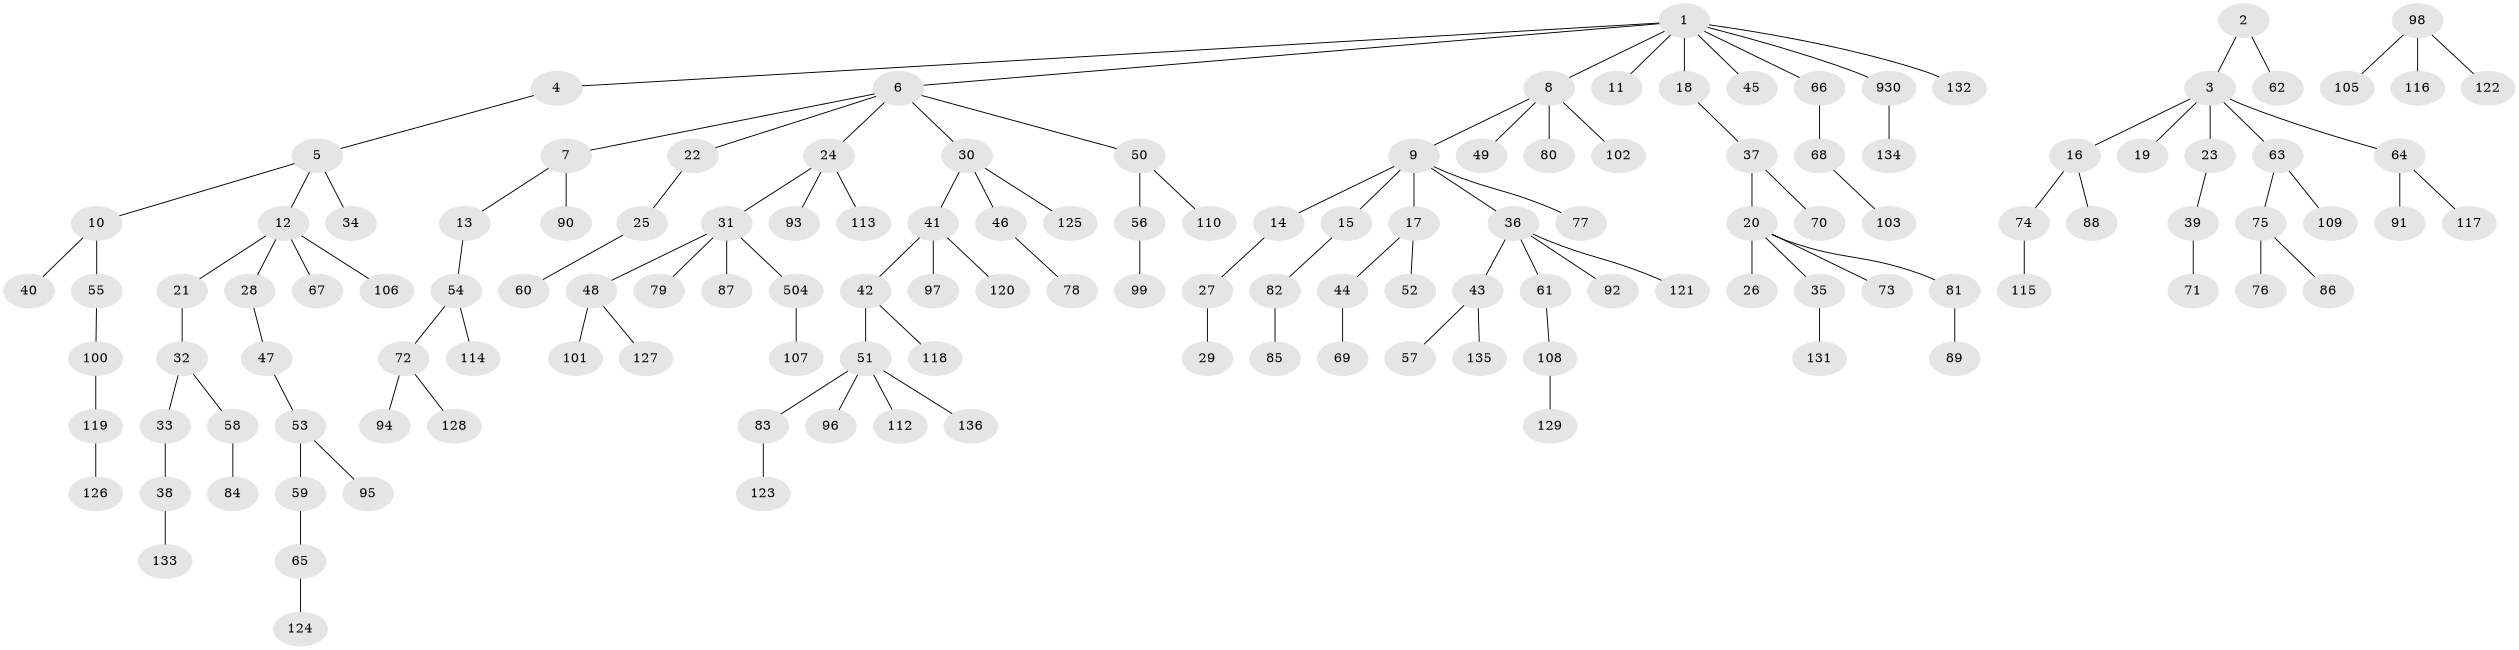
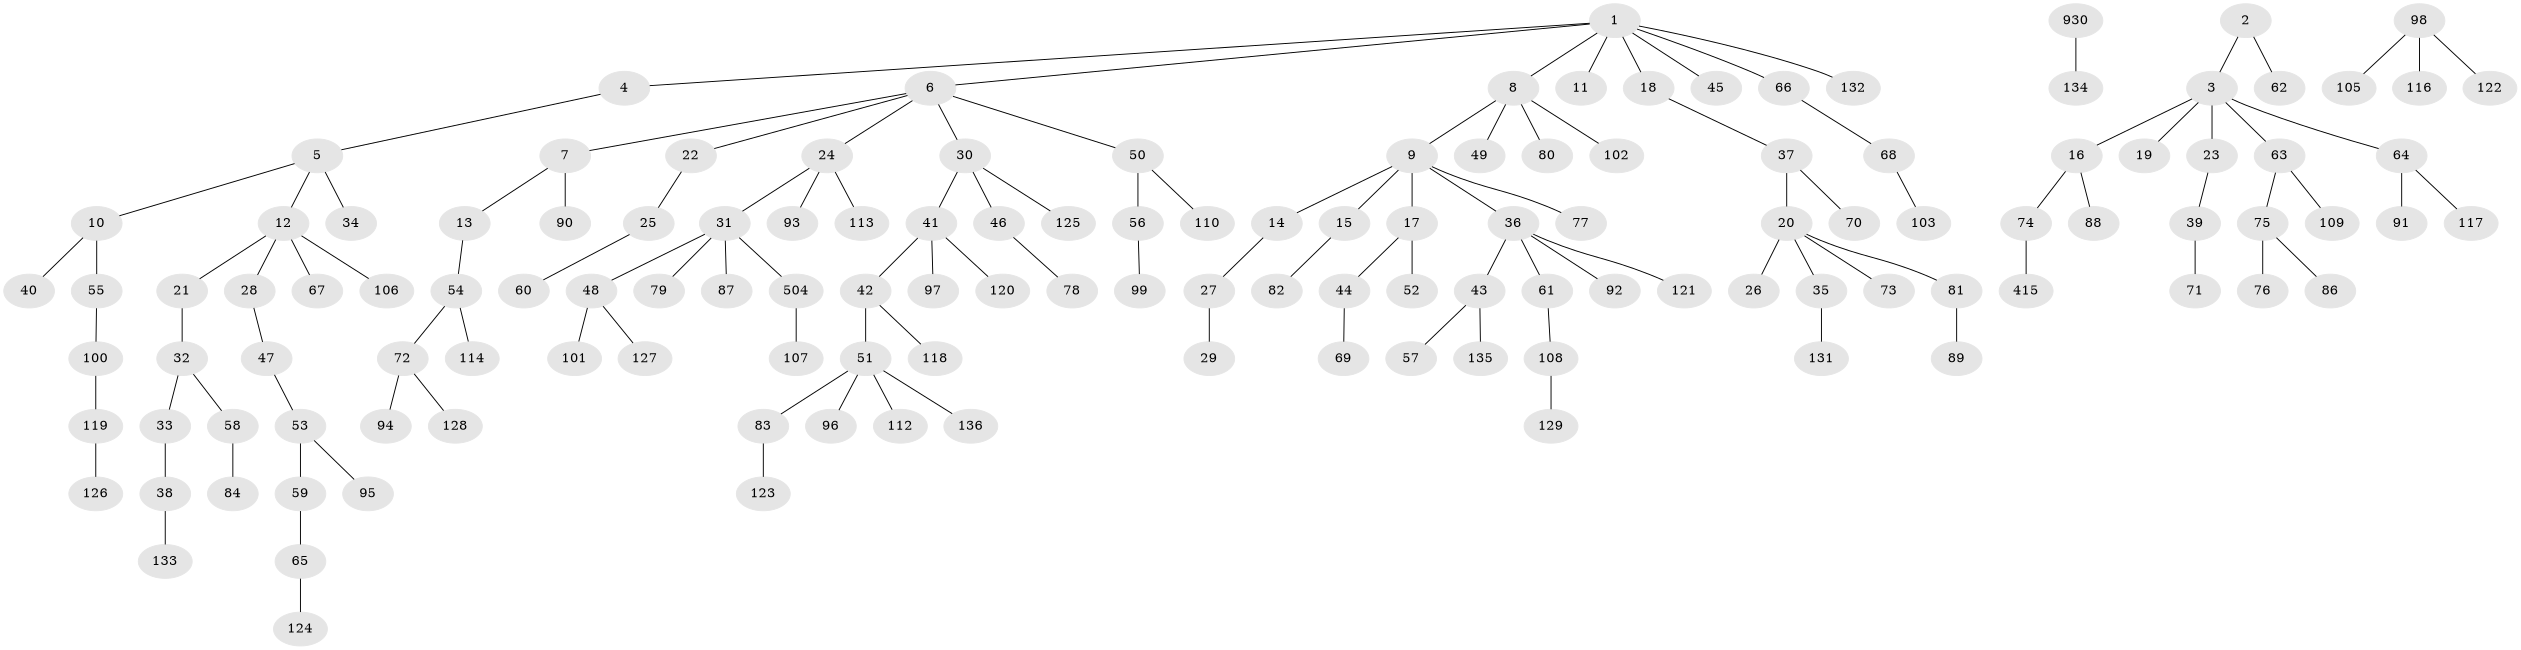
  graph {
    node [color=gray90 style=filled]
    1
    4
    6
    8
    11
    18
    45
    66
    n9 [label=930]
    132
    2
    3
    62
    5
    7
    22
    24
    30
    50
    9
    49
    80
    102
    37
    20
    26
    35
    73
    81
    68
    134
    16
    19
    23
    63
    64
    74
    88
    39
    75
    109
    91
    117
    10
    12
    34
    40
    55
    21
    28
    67
    106
    13
    90
    25
    31
    93
    113
    41
    46
    125
    56
    110
    54
    14
    15
    17
    36
    77
    27
    82
    44
    52
    43
    61
    92
    121
    100
    32
    47
    72
    114
    29
-   85
-   115
+   115 [label=415]
    69
    70
    131
    89
    33
    58
    60
    71
    48
    79
    87
    n97 [label=504]
    98
    105
    116
    122
    53
    42
    97
    120
    78
    101
    127
    107
    38
    84
    133
    57
    135
    108
    51
    118
    83
    96
    112
    136
    59
    95
    99
    123
    65
    94
    128
    119
    124
    129
    76
    86
    103
    126
    1 -- 4
    1 -- 6
    1 -- 8
    1 -- 11
    1 -- 18
    1 -- 45
    1 -- 66
-   1 -- n9
    1 -- 132
    4 -- 5
    6 -- 7
    6 -- 22
    6 -- 24
    6 -- 30
    6 -- 50
    8 -- 9
    8 -- 49
    8 -- 80
    8 -- 102
    18 -- 37
    66 -- 68
    n9 -- 134
    2 -- 3
    2 -- 62
    3 -- 16
    3 -- 19
    3 -- 23
    3 -- 63
    3 -- 64
    5 -- 10
    5 -- 12
    5 -- 34
    7 -- 13
    7 -- 90
    22 -- 25
    24 -- 31
    24 -- 93
    24 -- 113
    30 -- 41
    30 -- 46
    30 -- 125
    50 -- 56
    50 -- 110
    9 -- 14
    9 -- 15
    9 -- 17
    9 -- 36
    9 -- 77
    37 -- 20
    37 -- 70
    20 -- 26
    20 -- 35
    20 -- 73
    20 -- 81
    35 -- 131
    81 -- 89
    68 -- 103
    16 -- 74
    16 -- 88
    23 -- 39
    63 -- 75
    63 -- 109
    64 -- 91
    64 -- 117
    74 -- 115
    39 -- 71
    75 -- 76
    75 -- 86
    10 -- 40
    10 -- 55
    12 -- 21
    12 -- 28
    12 -- 67
    12 -- 106
    55 -- 100
    21 -- 32
    28 -- 47
    13 -- 54
    25 -- 60
    31 -- 48
    31 -- 79
    31 -- 87
    31 -- n97
    41 -- 42
    41 -- 97
    41 -- 120
    46 -- 78
    56 -- 99
    54 -- 72
    54 -- 114
    14 -- 27
    15 -- 82
    17 -- 44
    17 -- 52
    36 -- 43
    36 -- 61
    36 -- 92
    36 -- 121
    27 -- 29
-   82 -- 85
    44 -- 69
    43 -- 57
    43 -- 135
    61 -- 108
    100 -- 119
    32 -- 33
    32 -- 58
    47 -- 53
    72 -- 94
    72 -- 128
    33 -- 38
    58 -- 84
    48 -- 101
    48 -- 127
    n97 -- 107
    98 -- 105
    98 -- 116
    98 -- 122
    53 -- 59
    53 -- 95
    42 -- 51
    42 -- 118
    38 -- 133
    108 -- 129
    51 -- 83
    51 -- 96
    51 -- 112
    51 -- 136
    83 -- 123
    59 -- 65
    65 -- 124
    119 -- 126
  }
